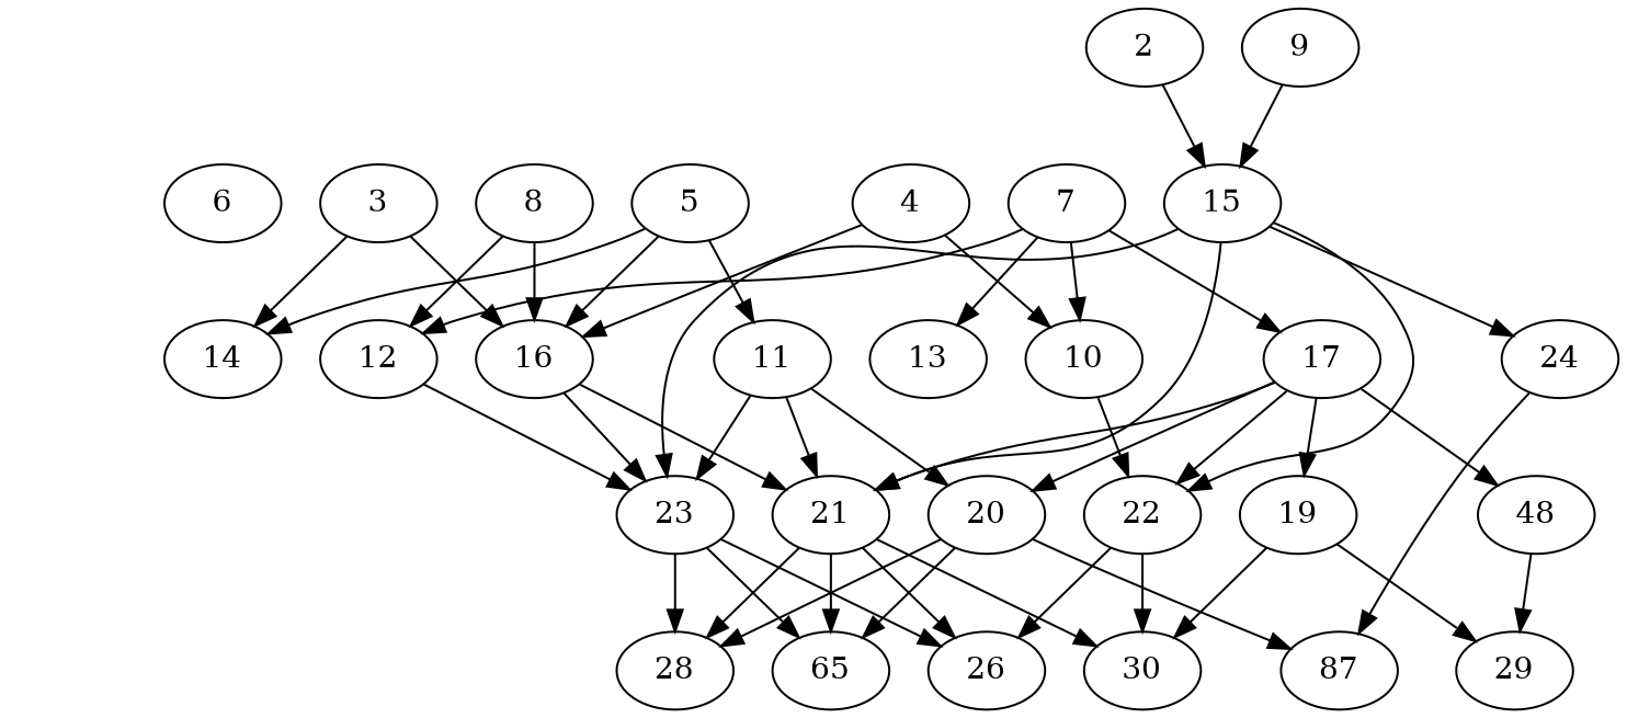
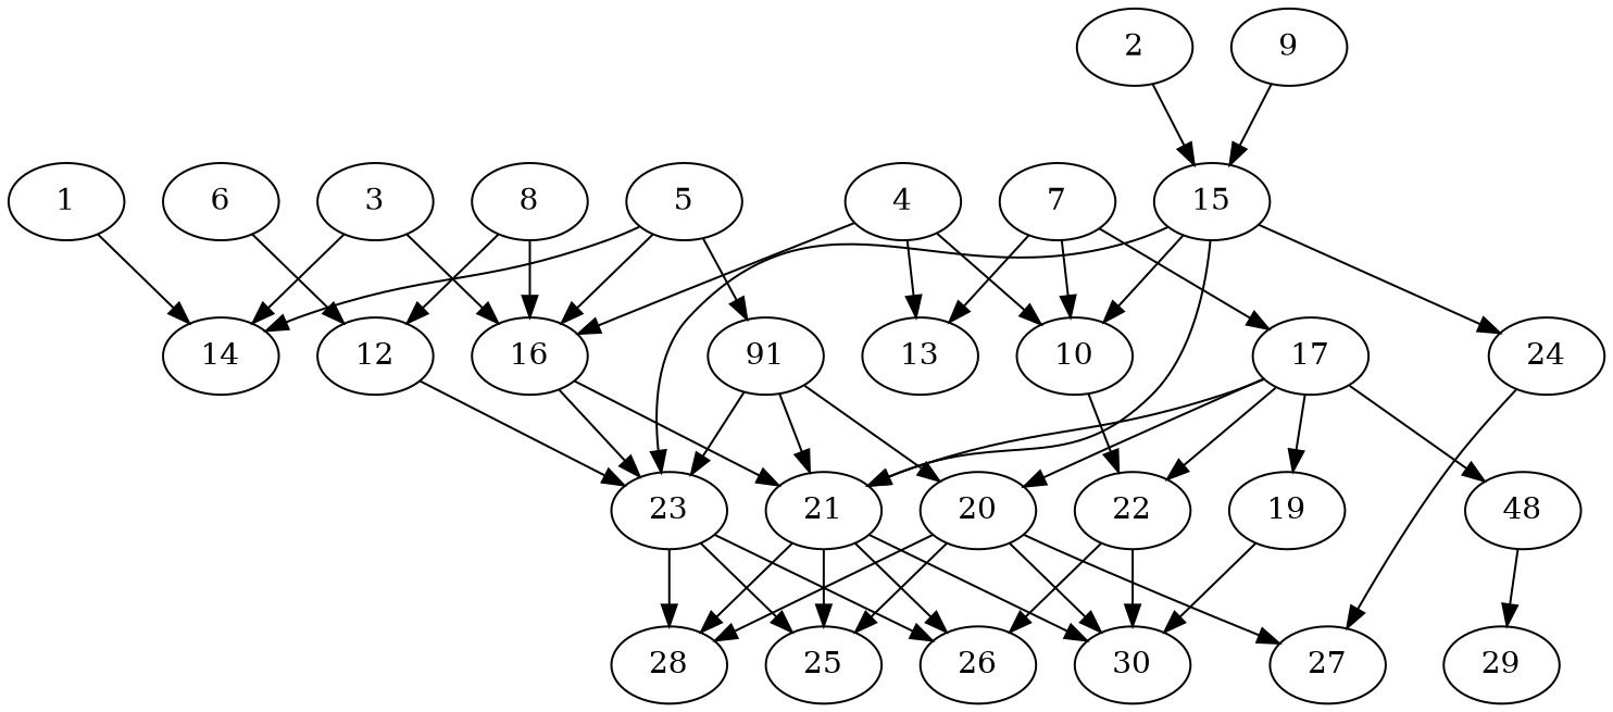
  digraph {
    node [alpha=0.19]
+   1 [alpha=0.08 expect_size=38154240]
    14 [alpha=0.12 expect_size=9208832]
    2 [alpha=0.14 expect_size=28212224]
    15 [alpha=0.17 expect_size=6330368]
    22 [expect_size=43392000]
    21 [alpha=0.20 expect_size=17954816]
    23 [alpha=0.17 expect_size=50026496]
    24 [alpha=0.03 expect_size=50336768]
    30 [alpha=0.01 expect_size=14325760]
    26 [alpha=0.11 expect_size=25631744]
-   25 [alpha=0.01 expect_size=32376832 label=65]
+   25 [alpha=0.01 expect_size=32376832]
    28 [alpha=0.12 expect_size=17429504]
-   27 [alpha=0.03 expect_size=34829312 label=87]
+   27 [alpha=0.03 expect_size=34829312]
    3 [alpha=0.00 expect_size=46663680]
    16 [alpha=0.04 expect_size=50717696]
    4 [expect_size=26814464]
    10 [alpha=0.13 expect_size=26977280]
    13 [alpha=0.00 expect_size=8460288]
    5 [expect_size=31131648]
-   11 [alpha=0.11 expect_size=5650432]
+   11 [alpha=0.11 expect_size=5650432 label=91]
    20 [alpha=0.10 expect_size=34631680]
    6 [alpha=0.11 expect_size=36037632]
    7 [alpha=0.15 expect_size=8503296]
    12 [alpha=0.03 expect_size=23709696]
    17 [alpha=0.13 expect_size=29578240]
    n26 [alpha=0.05 expect_size=18689024 label=48]
    19 [alpha=0.14 expect_size=16543744]
    29 [alpha=0.02 expect_size=29135872]
    8 [expect_size=45853696]
    9 [alpha=0.08 expect_size=7273472]
+   1 -> 14
    2 -> 15
-   15 -> 22
+   15 -> 10
    15 -> 21
    15 -> 23
    15 -> 24
    22 -> 30
    22 -> 26
    21 -> 30
    21 -> 26
    21 -> 25
    21 -> 28
    23 -> 26
    23 -> 25
    23 -> 28
    24 -> 27
    3 -> 14
    3 -> 16
    16 -> 21
    16 -> 23
    4 -> 16
    4 -> 10
+   4 -> 13
    10 -> 22
    5 -> 14
    5 -> 16
    5 -> 11
    11 -> 21
    11 -> 23
    11 -> 20
+   20 -> 30
    20 -> 25
    20 -> 28
    20 -> 27
    7 -> 10
    7 -> 13
-   7 -> 12
+   6 -> 12
    7 -> 17
    12 -> 23
    17 -> 22
    17 -> 21
    17 -> 20
    17 -> n26
    17 -> 19
    n26 -> 29
    19 -> 30
-   19 -> 29
    8 -> 16
    8 -> 12
    9 -> 15
  }
